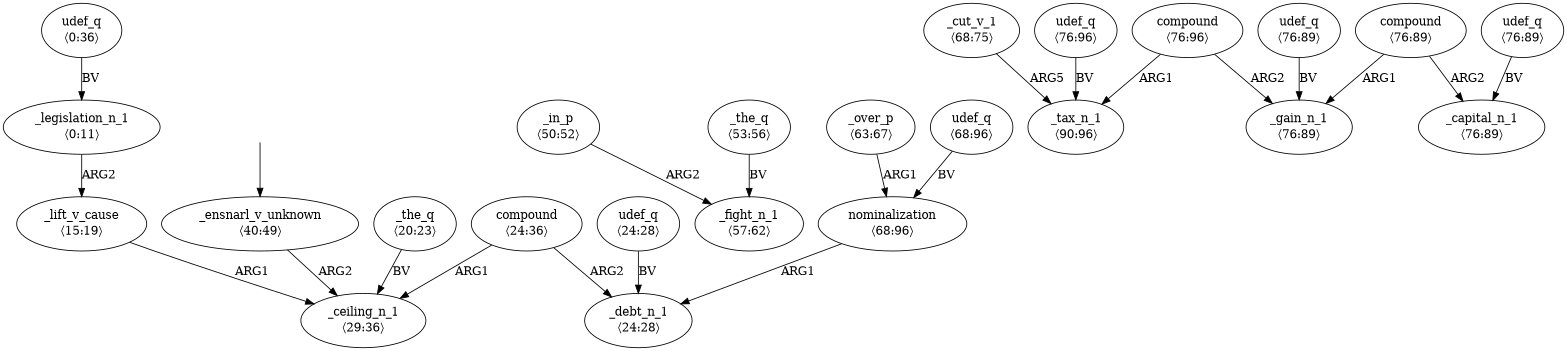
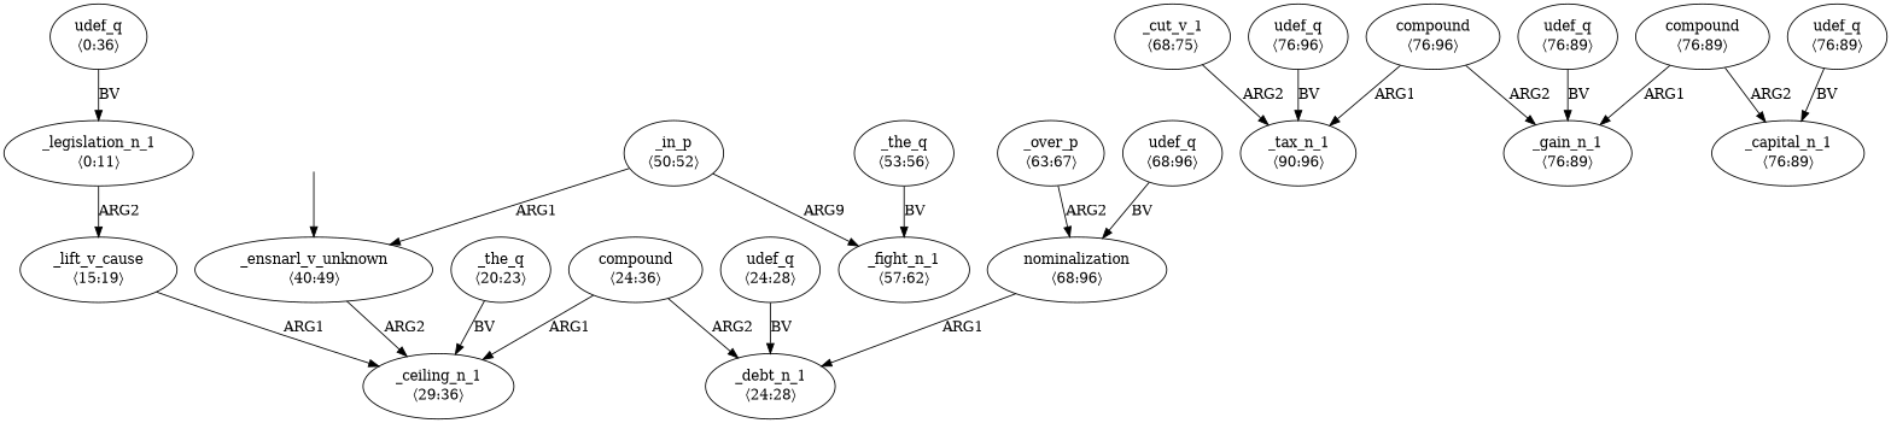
  digraph {
    top [style=invis]
    n2 [label=<<table align="center" border="0" cellspacing="0"><tr><td colspan="2">_ensnarl_v_unknown</td></tr><tr><td colspan="2">〈40:49〉</td></tr></table>>]
    n3 [label=<<table align="center" border="0" cellspacing="0"><tr><td colspan="2">_ceiling_n_1</td></tr><tr><td colspan="2">〈29:36〉</td></tr></table>>]
    n4 [label=<<table align="center" border="0" cellspacing="0"><tr><td colspan="2">_legislation_n_1</td></tr><tr><td colspan="2">〈0:11〉</td></tr></table>>]
    n5 [label=<<table align="center" border="0" cellspacing="0"><tr><td colspan="2">_lift_v_cause</td></tr><tr><td colspan="2">〈15:19〉</td></tr></table>>]
    n6 [label=<<table align="center" border="0" cellspacing="0"><tr><td colspan="2">udef_q</td></tr><tr><td colspan="2">〈0:36〉</td></tr></table>>]
    n7 [label=<<table align="center" border="0" cellspacing="0"><tr><td colspan="2">_the_q</td></tr><tr><td colspan="2">〈20:23〉</td></tr></table>>]
    n8 [label=<<table align="center" border="0" cellspacing="0"><tr><td colspan="2">compound</td></tr><tr><td colspan="2">〈24:36〉</td></tr></table>>]
    n9 [label=<<table align="center" border="0" cellspacing="0"><tr><td colspan="2">_debt_n_1</td></tr><tr><td colspan="2">〈24:28〉</td></tr></table>>]
    n10 [label=<<table align="center" border="0" cellspacing="0"><tr><td colspan="2">udef_q</td></tr><tr><td colspan="2">〈24:28〉</td></tr></table>>]
    n11 [label=<<table align="center" border="0" cellspacing="0"><tr><td colspan="2">_in_p</td></tr><tr><td colspan="2">〈50:52〉</td></tr></table>>]
    n12 [label=<<table align="center" border="0" cellspacing="0"><tr><td colspan="2">_fight_n_1</td></tr><tr><td colspan="2">〈57:62〉</td></tr></table>>]
    n13 [label=<<table align="center" border="0" cellspacing="0"><tr><td colspan="2">_the_q</td></tr><tr><td colspan="2">〈53:56〉</td></tr></table>>]
    n14 [label=<<table align="center" border="0" cellspacing="0"><tr><td colspan="2">_over_p</td></tr><tr><td colspan="2">〈63:67〉</td></tr></table>>]
    n15 [label=<<table align="center" border="0" cellspacing="0"><tr><td colspan="2">nominalization</td></tr><tr><td colspan="2">〈68:96〉</td></tr></table>>]
    n16 [label=<<table align="center" border="0" cellspacing="0"><tr><td colspan="2">udef_q</td></tr><tr><td colspan="2">〈68:96〉</td></tr></table>>]
    n17 [label=<<table align="center" border="0" cellspacing="0"><tr><td colspan="2">_cut_v_1</td></tr><tr><td colspan="2">〈68:75〉</td></tr></table>>]
    n18 [label=<<table align="center" border="0" cellspacing="0"><tr><td colspan="2">_tax_n_1</td></tr><tr><td colspan="2">〈90:96〉</td></tr></table>>]
    n19 [label=<<table align="center" border="0" cellspacing="0"><tr><td colspan="2">udef_q</td></tr><tr><td colspan="2">〈76:96〉</td></tr></table>>]
    n20 [label=<<table align="center" border="0" cellspacing="0"><tr><td colspan="2">compound</td></tr><tr><td colspan="2">〈76:96〉</td></tr></table>>]
    n21 [label=<<table align="center" border="0" cellspacing="0"><tr><td colspan="2">_gain_n_1</td></tr><tr><td colspan="2">〈76:89〉</td></tr></table>>]
    n22 [label=<<table align="center" border="0" cellspacing="0"><tr><td colspan="2">udef_q</td></tr><tr><td colspan="2">〈76:89〉</td></tr></table>>]
    n23 [label=<<table align="center" border="0" cellspacing="0"><tr><td colspan="2">compound</td></tr><tr><td colspan="2">〈76:89〉</td></tr></table>>]
    n24 [label=<<table align="center" border="0" cellspacing="0"><tr><td colspan="2">_capital_n_1</td></tr><tr><td colspan="2">〈76:89〉</td></tr></table>>]
    n25 [label=<<table align="center" border="0" cellspacing="0"><tr><td colspan="2">udef_q</td></tr><tr><td colspan="2">〈76:89〉</td></tr></table>>]
    top -> n2
    n2 -> n3 [label=ARG2]
    n4 -> n5 [label=ARG2]
    n5 -> n3 [label=ARG1]
    n6 -> n4 [label=BV]
    n7 -> n3 [label=BV]
    n8 -> n3 [label=ARG1]
    n8 -> n9 [label=ARG2]
    n10 -> n9 [label=BV]
-   n11 -> n12 [label=ARG2]
+   n11 -> n2 [label=ARG1]
+   n11 -> n12 [label=ARG9]
    n13 -> n12 [label=BV]
-   n14 -> n15 [label=ARG1]
+   n14 -> n15 [label=ARG2]
    n15 -> n9 [label=ARG1]
    n16 -> n15 [label=BV]
-   n17 -> n18 [label=ARG5]
+   n17 -> n18 [label=ARG2]
    n19 -> n18 [label=BV]
    n20 -> n18 [label=ARG1]
    n20 -> n21 [label=ARG2]
    n22 -> n21 [label=BV]
    n23 -> n21 [label=ARG1]
    n23 -> n24 [label=ARG2]
    n25 -> n24 [label=BV]
  }
